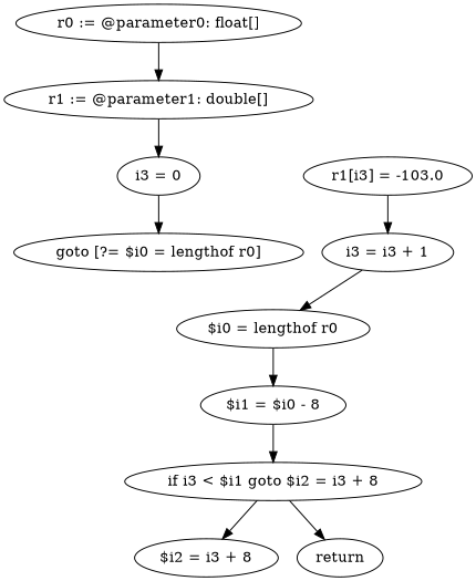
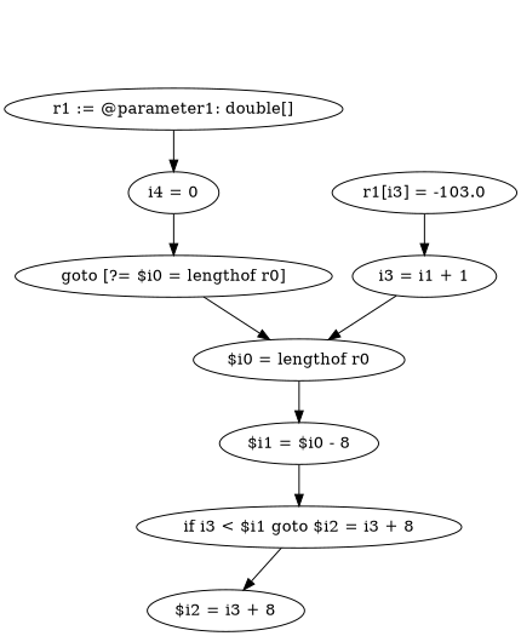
  digraph {
-   "r0 := @parameter0: float[]"
    "r1 := @parameter1: double[]"
-   "i3 = 0"
+   "i3 = 0" [label="i4 = 0"]
    "goto [?= $i0 = lengthof r0]"
    "$i0 = lengthof r0"
    "$i1 = $i0 - 8"
    "r1[i3] = -103.0"
-   "i3 = i3 + 1"
+   "i3 = i3 + 1" [label="i3 = i1 + 1"]
    "if i3 < $i1 goto $i2 = i3 + 8"
    "$i2 = i3 + 8"
-   return
-   "r0 := @parameter0: float[]" -> "r1 := @parameter1: double[]"
    "r1 := @parameter1: double[]" -> "i3 = 0"
    "i3 = 0" -> "goto [?= $i0 = lengthof r0]"
+   "goto [?= $i0 = lengthof r0]" -> "$i0 = lengthof r0"
    "$i0 = lengthof r0" -> "$i1 = $i0 - 8"
    "$i1 = $i0 - 8" -> "if i3 < $i1 goto $i2 = i3 + 8"
    "r1[i3] = -103.0" -> "i3 = i3 + 1"
    "i3 = i3 + 1" -> "$i0 = lengthof r0"
    "if i3 < $i1 goto $i2 = i3 + 8" -> "$i2 = i3 + 8"
-   "if i3 < $i1 goto $i2 = i3 + 8" -> return
  }
